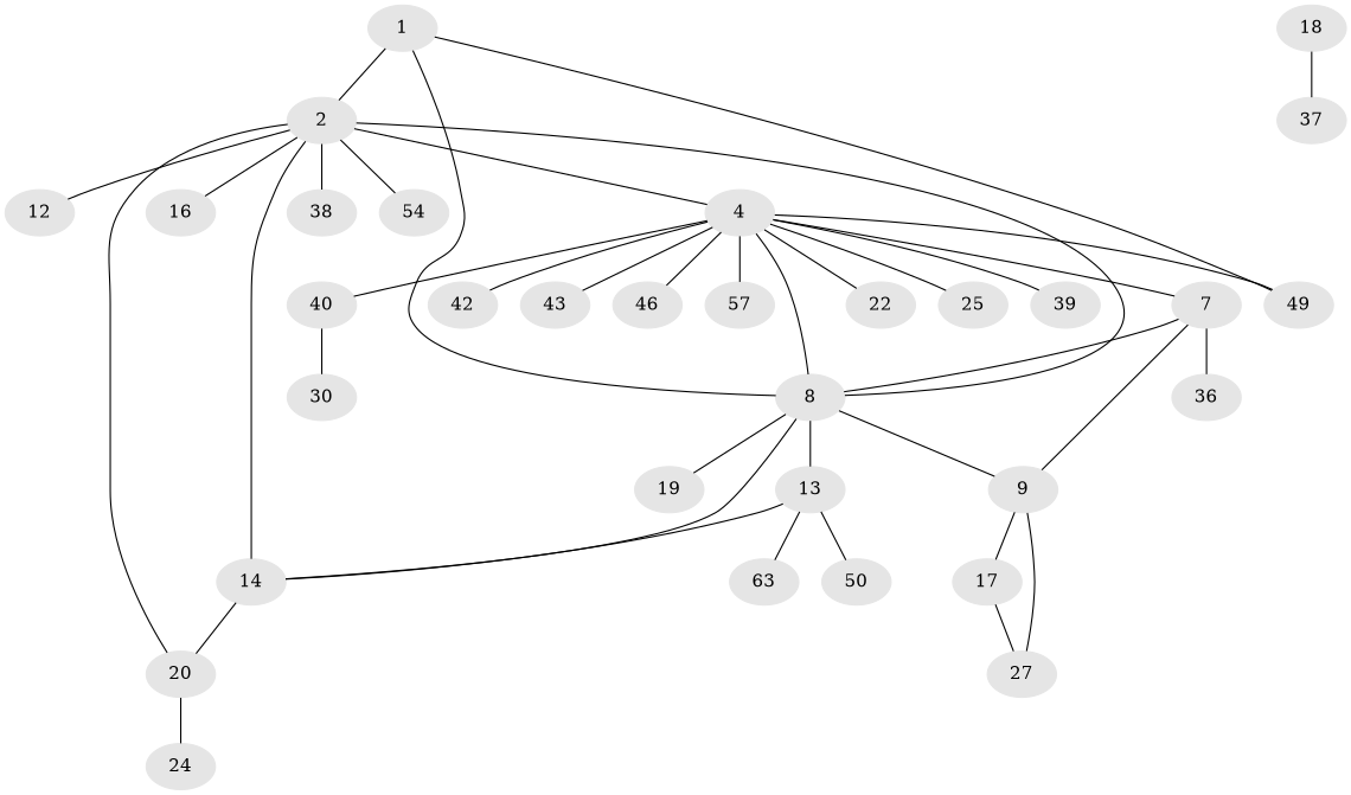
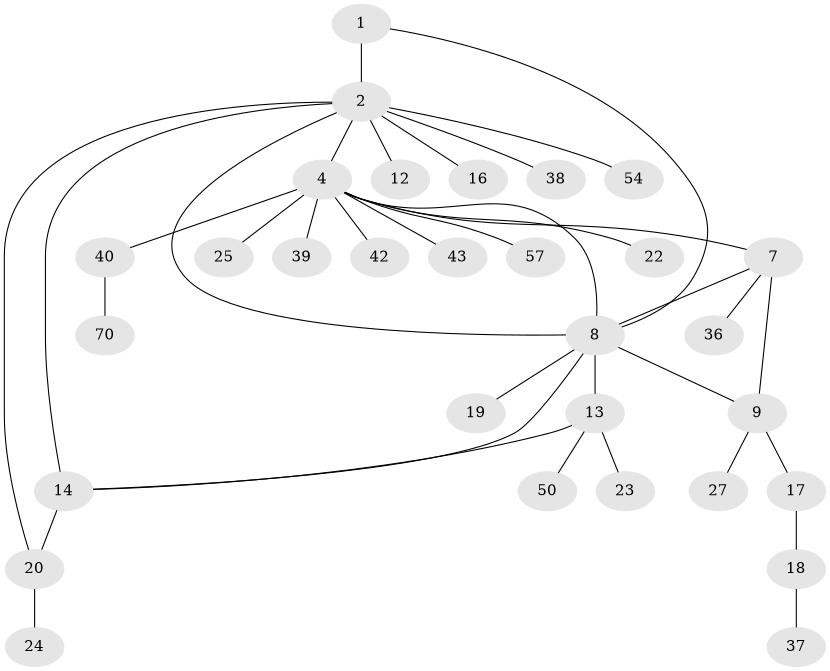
  graph {
    node [color=gray90 style=filled]
    2 [super="+3+10+48"]
    8 [super="+15"]
    4 [super="+5"]
    12 [super="+58+63+51"]
    14 [super="+33"]
    16
    20 [super="+45"]
    38
    54
    1
-   49
    9 [super="+66+59"]
    13
    19
    7 [super="+26"]
    22
    25
    39
    40
    42 [super="+44"]
    43 [super="+60"]
-   46
    57
    24
    36
-   30
+   30 [label=70]
    17
    27 [super="+28"]
-   23 [super="+47" label=63]
+   23 [super="+47"]
    50
    18
    37
    2 -- 8
    2 -- 4 [weight=2]
    2 -- 12 [weight=2]
    2 -- 14 [weight=2]
    2 -- 16
    2 -- 20
    2 -- 38
    2 -- 54
    8 -- 14
    8 -- 9
    8 -- 13
    8 -- 19
    4 -- 8
-   4 -- 49
    4 -- 7
    4 -- 22
    4 -- 25
    4 -- 39
    4 -- 40
    4 -- 42
    4 -- 43
-   4 -- 46
    4 -- 57
    14 -- 20
    20 -- 24
    1 -- 2 [weight=2]
    1 -- 8
-   1 -- 49
    9 -- 17
    9 -- 27
    13 -- 14
    13 -- 23
    13 -- 50
    7 -- 8
    7 -- 9
    7 -- 36
    40 -- 30
-   17 -- 27
+   17 -- 18
    18 -- 37
  }
